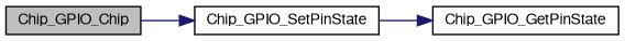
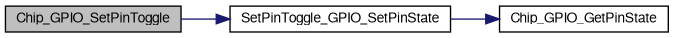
  digraph {
    rankdir=LR
    node [color=black fillcolor=white fontname=FreeSans fontsize=10 shape=record style=filled]
    edge [color=midnightblue fontname=FreeSans fontsize=10 labelfontname=FreeSans labelfontsize=10 style=solid]
-   n1 [fillcolor=grey75 fontcolor=black height=0.2 label=Chip_GPIO_Chip width=0.4]
-   n2 [height=0.2 label=Chip_GPIO_SetPinState width=0.4]
+   n1 [fillcolor=grey75 fontcolor=black height=0.2 label=Chip_GPIO_SetPinToggle width=0.4]
+   n2 [height=0.2 label=SetPinToggle_GPIO_SetPinState width=0.4]
    n3 [height=0.2 label=Chip_GPIO_GetPinState width=0.4]
    n1 -> n2
    n2 -> n3
  }
